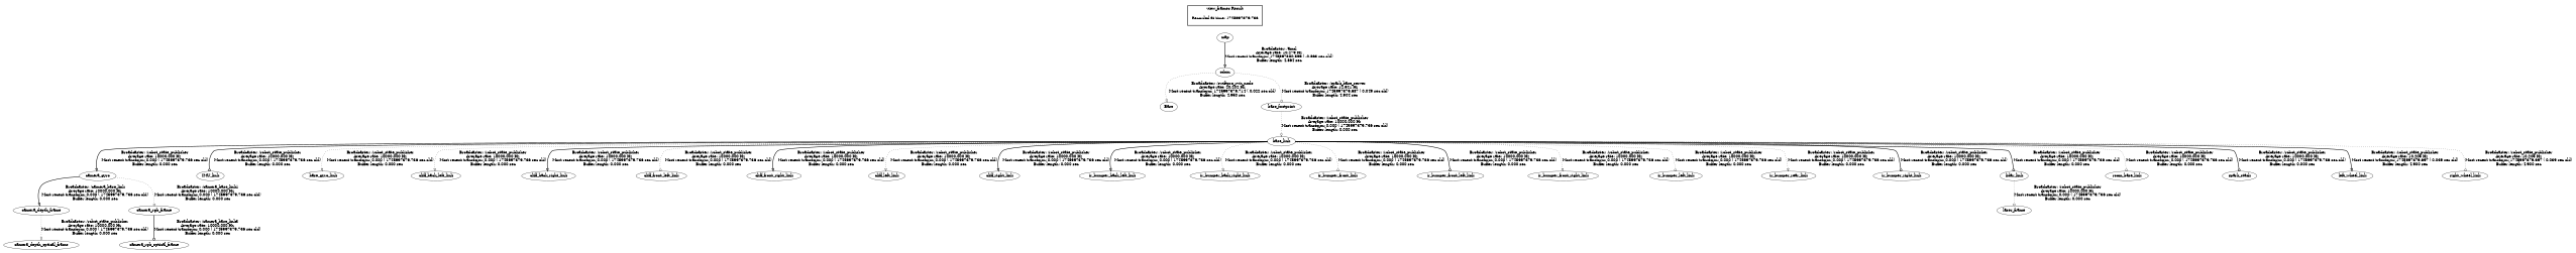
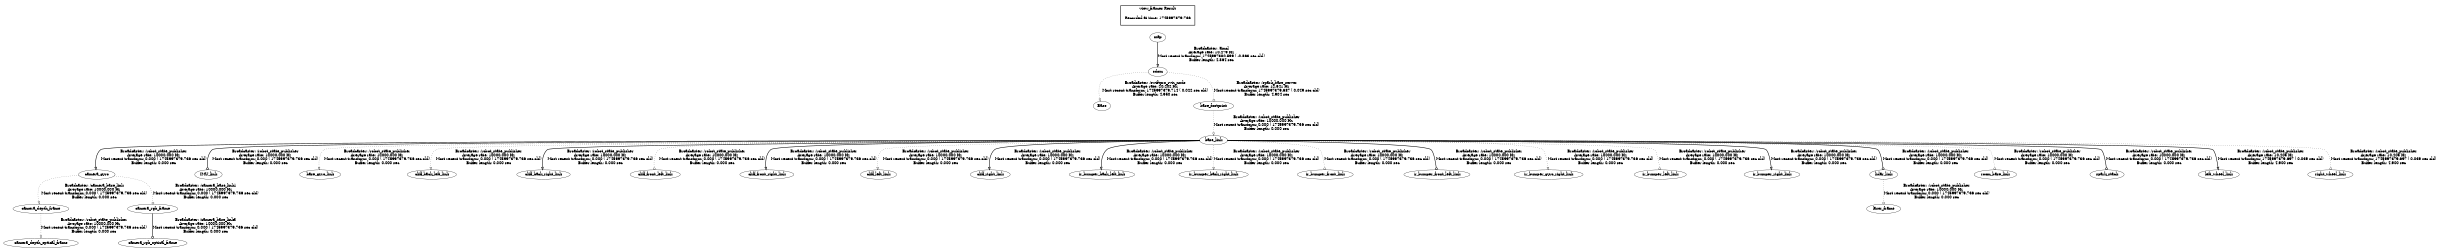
  digraph {
    edge [style=dotted arrowhead=onormal]
    "Recorded at time: 1745997379.736" [shape=plaintext]
    map
    odom
    Base
    base_footprint
    base_link
    camera_depth_frame
    camera_depth_optical_frame
    n9 [label=camera_gyro]
    camera_rgb_frame
    camera_rgb_optical_frame
    IMU_link
    base_gyro_link
    cliff_back_left_link
    cliff_back_right_link
    cliff_front_left_link
    cliff_front_right_link
    cliff_left_link
    cliff_right_link
    ir_bumper_back_left_link
    ir_bumper_back_right_link
    ir_bumper_front_link
    ir_bumper_front_left_link
-   ir_bumper_front_right_link
+   ir_bumper_front_right_link [label=ir_bumper_gyro_right_link]
    ir_bumper_left_link
-   ir_bumper_rear_link
    ir_bumper_right_link
    lidar_link
    room_base_link
    spark_stack
    left_wheel_link
    right_wheel_link
    laser_frame
    subgraph cluster_1 {
      color=black
      label="view_frames Result"
      style=bold
      "Recorded at time: 1745997379.736"
    }
    "Recorded at time: 1745997379.736" -> map [style=invis arrowhead=""]
    map -> odom [label="Broadcaster: /amcl\nAverage rate: 10.279 Hz\nMost recent transform: 1745997380.599 ( -0.863 sec old)\nBuffer length: 4.864 sec\n" style=bold]
    odom -> Base [label="Broadcaster: /swiftpro_rviz_node\nAverage rate: 20.202 Hz\nMost recent transform: 1745997379.714 ( 0.022 sec old)\nBuffer length: 4.950 sec\n"]
    odom -> base_footprint [arrowhead=odot label="Broadcaster: /spark_base_server\nAverage rate: 12.641 Hz\nMost recent transform: 1745997379.687 ( 0.049 sec old)\nBuffer length: 4.904 sec\n"]
    base_footprint -> base_link [label="Broadcaster: /robot_state_publisher\nAverage rate: 10000.000 Hz\nMost recent transform: 0.000 ( 1745997379.736 sec old)\nBuffer length: 0.000 sec\n"]
    base_link -> n9 [label="Broadcaster: /robot_state_publisher\nAverage rate: 10000.000 Hz\nMost recent transform: 0.000 ( 1745997379.736 sec old)\nBuffer length: 0.000 sec\n" style=bold]
    base_link -> IMU_link [arrowhead=odot label="Broadcaster: /robot_state_publisher\nAverage rate: 10000.000 Hz\nMost recent transform: 0.000 ( 1745997379.736 sec old)\nBuffer length: 0.000 sec\n" style=bold]
    base_link -> base_gyro_link [label="Broadcaster: /robot_state_publisher\nAverage rate: 10000.000 Hz\nMost recent transform: 0.000 ( 1745997379.736 sec old)\nBuffer length: 0.000 sec\n"]
    base_link -> cliff_back_left_link [label="Broadcaster: /robot_state_publisher\nAverage rate: 10000.000 Hz\nMost recent transform: 0.000 ( 1745997379.736 sec old)\nBuffer length: 0.000 sec\n"]
    base_link -> cliff_back_right_link [label="Broadcaster: /robot_state_publisher\nAverage rate: 10000.000 Hz\nMost recent transform: 0.000 ( 1745997379.736 sec old)\nBuffer length: 0.000 sec\n" style=bold]
    base_link -> cliff_front_left_link [arrowhead=odot label="Broadcaster: /robot_state_publisher\nAverage rate: 10000.000 Hz\nMost recent transform: 0.000 ( 1745997379.736 sec old)\nBuffer length: 0.000 sec\n"]
    base_link -> cliff_front_right_link [label="Broadcaster: /robot_state_publisher\nAverage rate: 10000.000 Hz\nMost recent transform: 0.000 ( 1745997379.736 sec old)\nBuffer length: 0.000 sec\n" style=bold]
    base_link -> cliff_left_link [label="Broadcaster: /robot_state_publisher\nAverage rate: 10000.000 Hz\nMost recent transform: 0.000 ( 1745997379.736 sec old)\nBuffer length: 0.000 sec\n"]
    base_link -> cliff_right_link [label="Broadcaster: /robot_state_publisher\nAverage rate: 10000.000 Hz\nMost recent transform: 0.000 ( 1745997379.736 sec old)\nBuffer length: 0.000 sec\n" style=bold]
    base_link -> ir_bumper_back_left_link [label="Broadcaster: /robot_state_publisher\nAverage rate: 10000.000 Hz\nMost recent transform: 0.000 ( 1745997379.736 sec old)\nBuffer length: 0.000 sec\n" style=bold]
    base_link -> ir_bumper_back_right_link [label="Broadcaster: /robot_state_publisher\nAverage rate: 10000.000 Hz\nMost recent transform: 0.000 ( 1745997379.736 sec old)\nBuffer length: 0.000 sec\n"]
    base_link -> ir_bumper_front_link [arrowhead=odot label="Broadcaster: /robot_state_publisher\nAverage rate: 10000.000 Hz\nMost recent transform: 0.000 ( 1745997379.736 sec old)\nBuffer length: 0.000 sec\n"]
    base_link -> ir_bumper_front_left_link [arrowhead=odot label="Broadcaster: /robot_state_publisher\nAverage rate: 10000.000 Hz\nMost recent transform: 0.000 ( 1745997379.736 sec old)\nBuffer length: 0.000 sec\n" style=bold]
    base_link -> ir_bumper_front_right_link [label="Broadcaster: /robot_state_publisher\nAverage rate: 10000.000 Hz\nMost recent transform: 0.000 ( 1745997379.736 sec old)\nBuffer length: 0.000 sec\n"]
    base_link -> ir_bumper_left_link [arrowhead=odot label="Broadcaster: /robot_state_publisher\nAverage rate: 10000.000 Hz\nMost recent transform: 0.000 ( 1745997379.736 sec old)\nBuffer length: 0.000 sec\n"]
-   base_link -> ir_bumper_rear_link [label="Broadcaster: /robot_state_publisher\nAverage rate: 10000.000 Hz\nMost recent transform: 0.000 ( 1745997379.736 sec old)\nBuffer length: 0.000 sec\n"]
-   base_link -> ir_bumper_right_link [arrowhead=odot label="Broadcaster: /robot_state_publisher\nAverage rate: 10000.000 Hz\nMost recent transform: 0.000 ( 1745997379.736 sec old)\nBuffer length: 0.000 sec\n" style=bold]
+   base_link -> ir_bumper_right_link [label="Broadcaster: /robot_state_publisher\nAverage rate: 10000.000 Hz\nMost recent transform: 0.000 ( 1745997379.736 sec old)\nBuffer length: 0.000 sec\n" style=bold]
    base_link -> lidar_link [arrowhead=odot label="Broadcaster: /robot_state_publisher\nAverage rate: 10000.000 Hz\nMost recent transform: 0.000 ( 1745997379.736 sec old)\nBuffer length: 0.000 sec\n" style=bold]
    base_link -> room_base_link [arrowhead=odot label="Broadcaster: /robot_state_publisher\nAverage rate: 10000.000 Hz\nMost recent transform: 0.000 ( 1745997379.736 sec old)\nBuffer length: 0.000 sec\n"]
    base_link -> spark_stack [arrowhead=odot label="Broadcaster: /robot_state_publisher\nAverage rate: 10000.000 Hz\nMost recent transform: 0.000 ( 1745997379.736 sec old)\nBuffer length: 0.000 sec\n" style=bold]
    base_link -> left_wheel_link [label="Broadcaster: /robot_state_publisher\nAverage rate: 10.203 Hz\nMost recent transform: 1745997379.697 ( 0.039 sec old)\nBuffer length: 4.900 sec\n" style=bold]
    base_link -> right_wheel_link [arrowhead=odot label="Broadcaster: /robot_state_publisher\nAverage rate: 10.203 Hz\nMost recent transform: 1745997379.697 ( 0.039 sec old)\nBuffer length: 4.900 sec\n"]
    camera_depth_frame -> camera_depth_optical_frame [label="Broadcaster: /robot_state_publisher\nAverage rate: 10000.000 Hz\nMost recent transform: 0.000 ( 1745997379.736 sec old)\nBuffer length: 0.000 sec\n"]
-   n9 -> camera_depth_frame [label="Broadcaster: /camera_base_link\nAverage rate: 10000.000 Hz\nMost recent transform: 0.000 ( 1745997379.736 sec old)\nBuffer length: 0.000 sec\n" style=bold]
+   n9 -> camera_depth_frame [label="Broadcaster: /camera_base_link\nAverage rate: 10000.000 Hz\nMost recent transform: 0.000 ( 1745997379.736 sec old)\nBuffer length: 0.000 sec\n"]
    n9 -> camera_rgb_frame [arrowhead=odot label="Broadcaster: /camera_base_link1\nAverage rate: 10000.000 Hz\nMost recent transform: 0.000 ( 1745997379.736 sec old)\nBuffer length: 0.000 sec\n"]
    camera_rgb_frame -> camera_rgb_optical_frame [arrowhead=odot label="Broadcaster: /camera_base_link3\nAverage rate: 10000.000 Hz\nMost recent transform: 0.000 ( 1745997379.736 sec old)\nBuffer length: 0.000 sec\n" style=bold]
    lidar_link -> laser_frame [arrowhead=odot label="Broadcaster: /robot_state_publisher\nAverage rate: 10000.000 Hz\nMost recent transform: 0.000 ( 1745997379.736 sec old)\nBuffer length: 0.000 sec\n"]
  }
